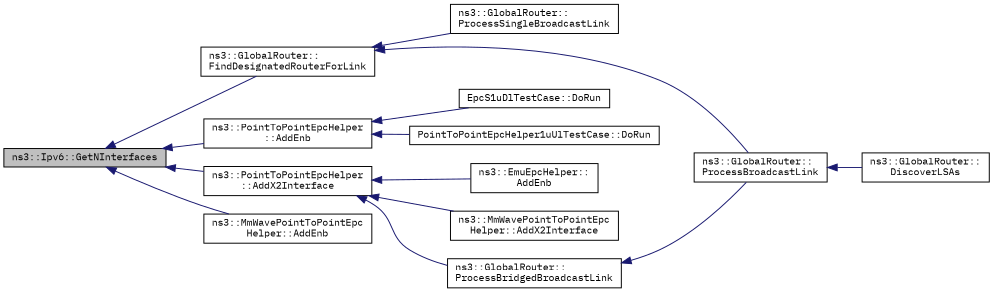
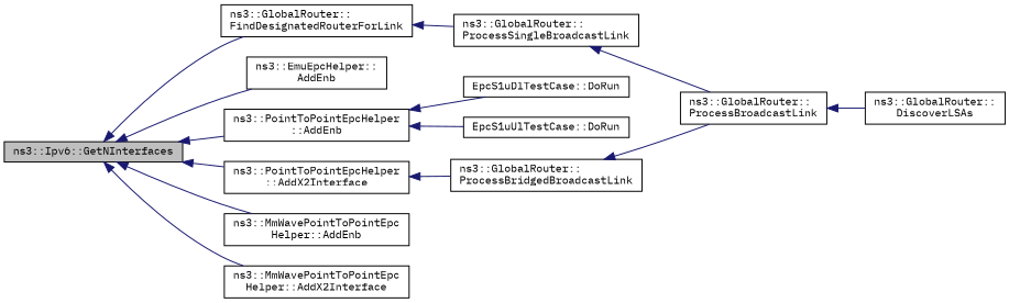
  digraph {
    fontname="IBM Plex Mono"
    rankdir=LR
    node [color=black fillcolor=white fontname="IBM Plex Mono" fontsize=10 shape=record style=filled]
    edge [color=midnightblue dir=back fontname="IBM Plex Mono" fontsize=10 labelfontname=Helvetica labelfontsize=10 style=solid]
    n1 [fillcolor=grey75 fontcolor=black height=0.2 label="ns3::Ipv6::GetNInterfaces" width=0.4]
    n2 [height=0.2 label="ns3::GlobalRouter::\lFindDesignatedRouterForLink" width=0.4]
    n3 [height=0.2 label="ns3::EmuEpcHelper::\lAddEnb" width=0.4]
    n4 [height=0.2 label="ns3::PointToPointEpcHelper\l::AddEnb" width=0.4]
    n5 [height=0.2 label="ns3::PointToPointEpcHelper\l::AddX2Interface" width=0.4]
    n6 [height=0.2 label="ns3::MmWavePointToPointEpc\lHelper::AddEnb" width=0.4]
    n7 [height=0.2 label="ns3::MmWavePointToPointEpc\lHelper::AddX2Interface" width=0.4]
    n8 [height=0.2 label="ns3::GlobalRouter::\lProcessSingleBroadcastLink" width=0.4]
    n9 [height=0.2 label="EpcS1uDlTestCase::DoRun" width=0.4]
-   n10 [height=0.2 label="PointToPointEpcHelper1uUlTestCase::DoRun" width=0.4]
+   n10 [height=0.2 label="EpcS1uUlTestCase::DoRun" width=0.4]
    n11 [height=0.2 label="ns3::GlobalRouter::\lProcessBridgedBroadcastLink" width=0.4]
    n12 [height=0.2 label="ns3::GlobalRouter::\lProcessBroadcastLink" width=0.4]
    n13 [height=0.2 label="ns3::GlobalRouter::\lDiscoverLSAs" width=0.4]
    n1 -> n2
-   n5 -> n3
+   n1 -> n3
    n1 -> n4
    n1 -> n5
    n1 -> n6
-   n5 -> n7
+   n1 -> n7
    n2 -> n8
    n4 -> n9
    n4 -> n10
    n5 -> n11
-   n2 -> n12
+   n8 -> n12
    n11 -> n12
    n12 -> n13
  }
